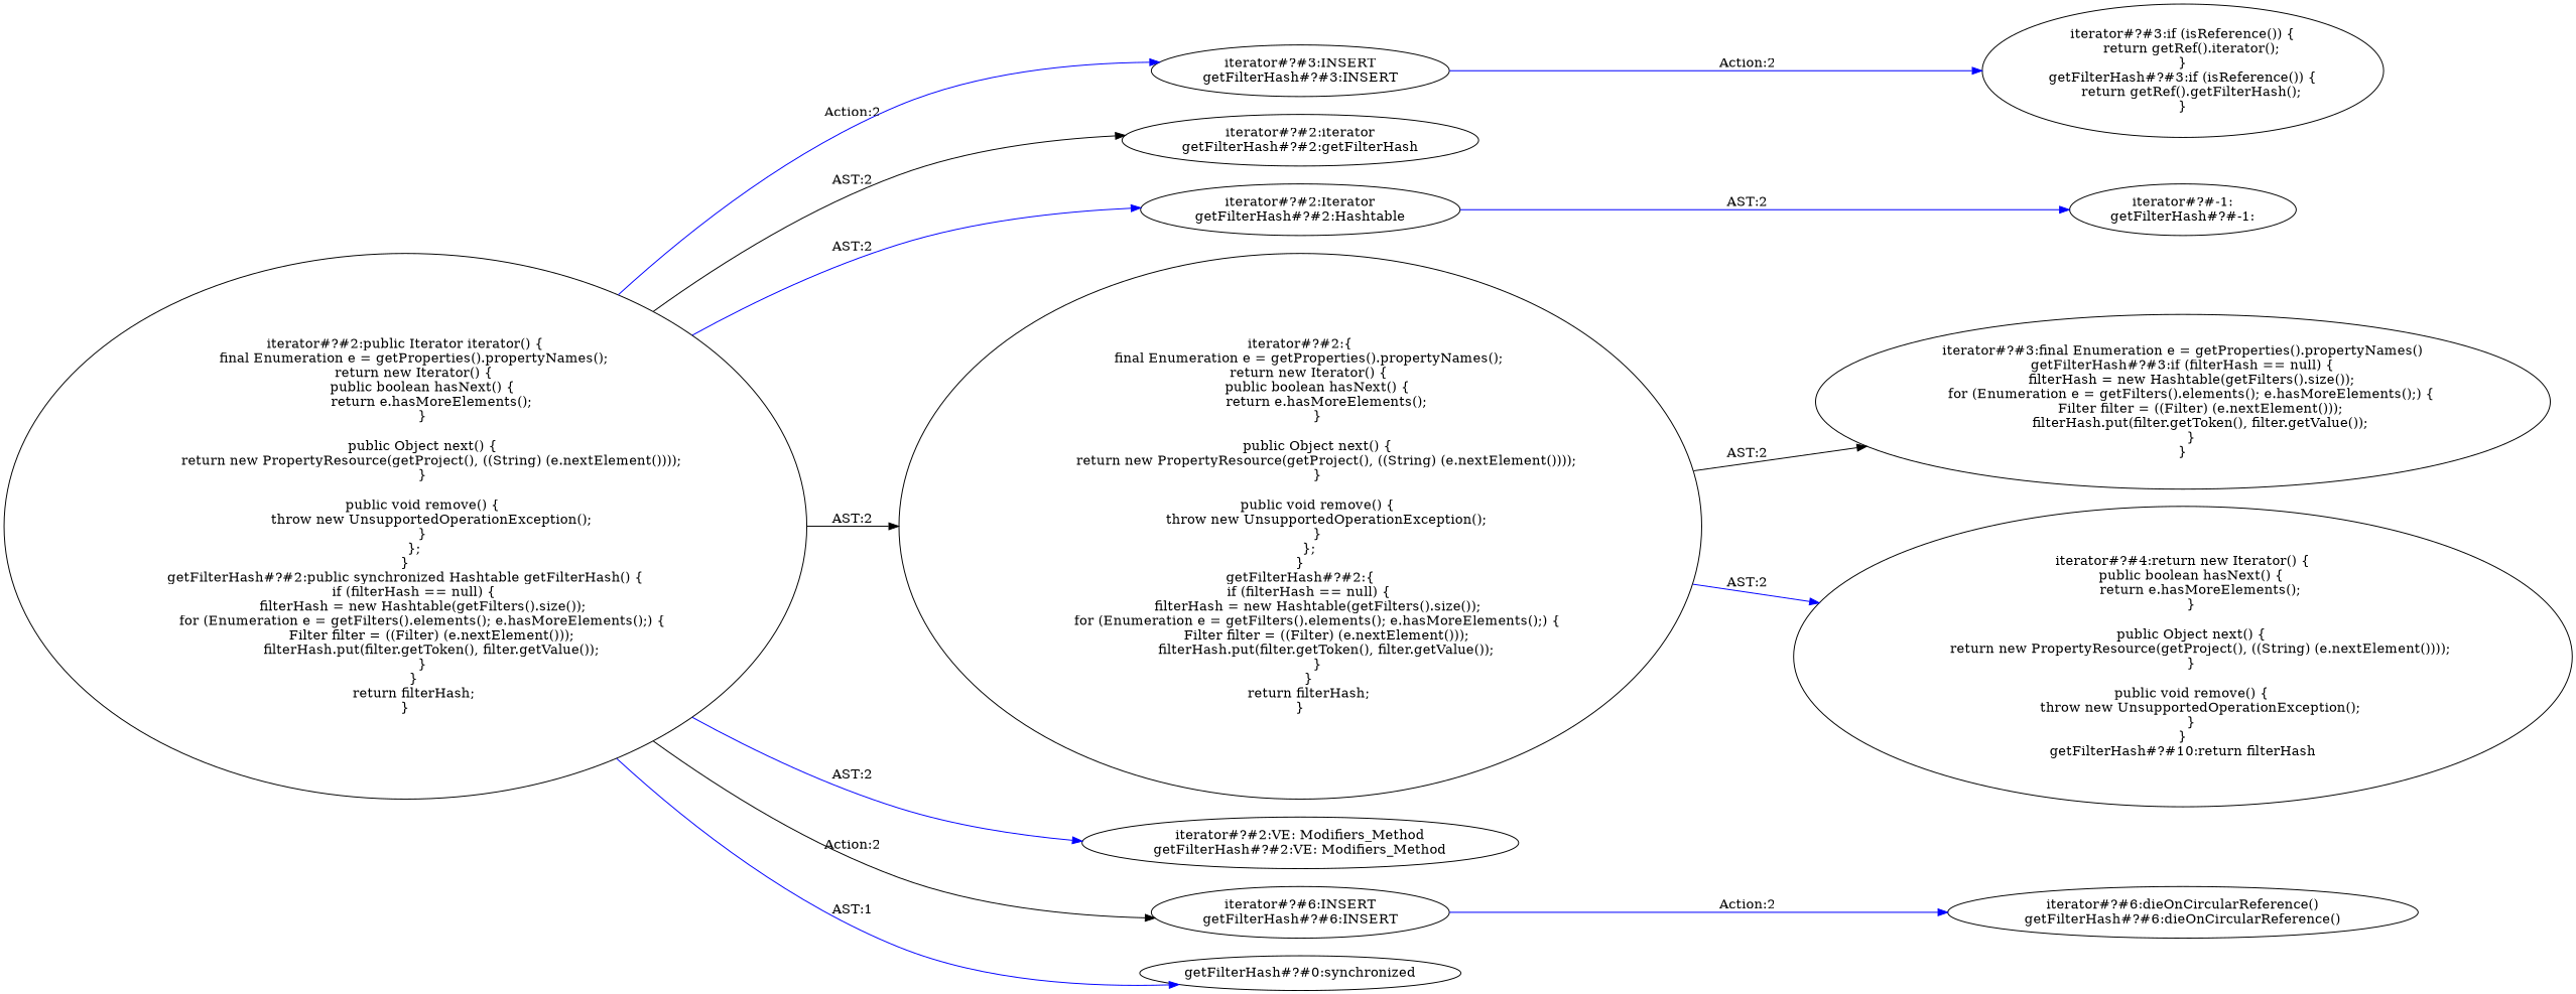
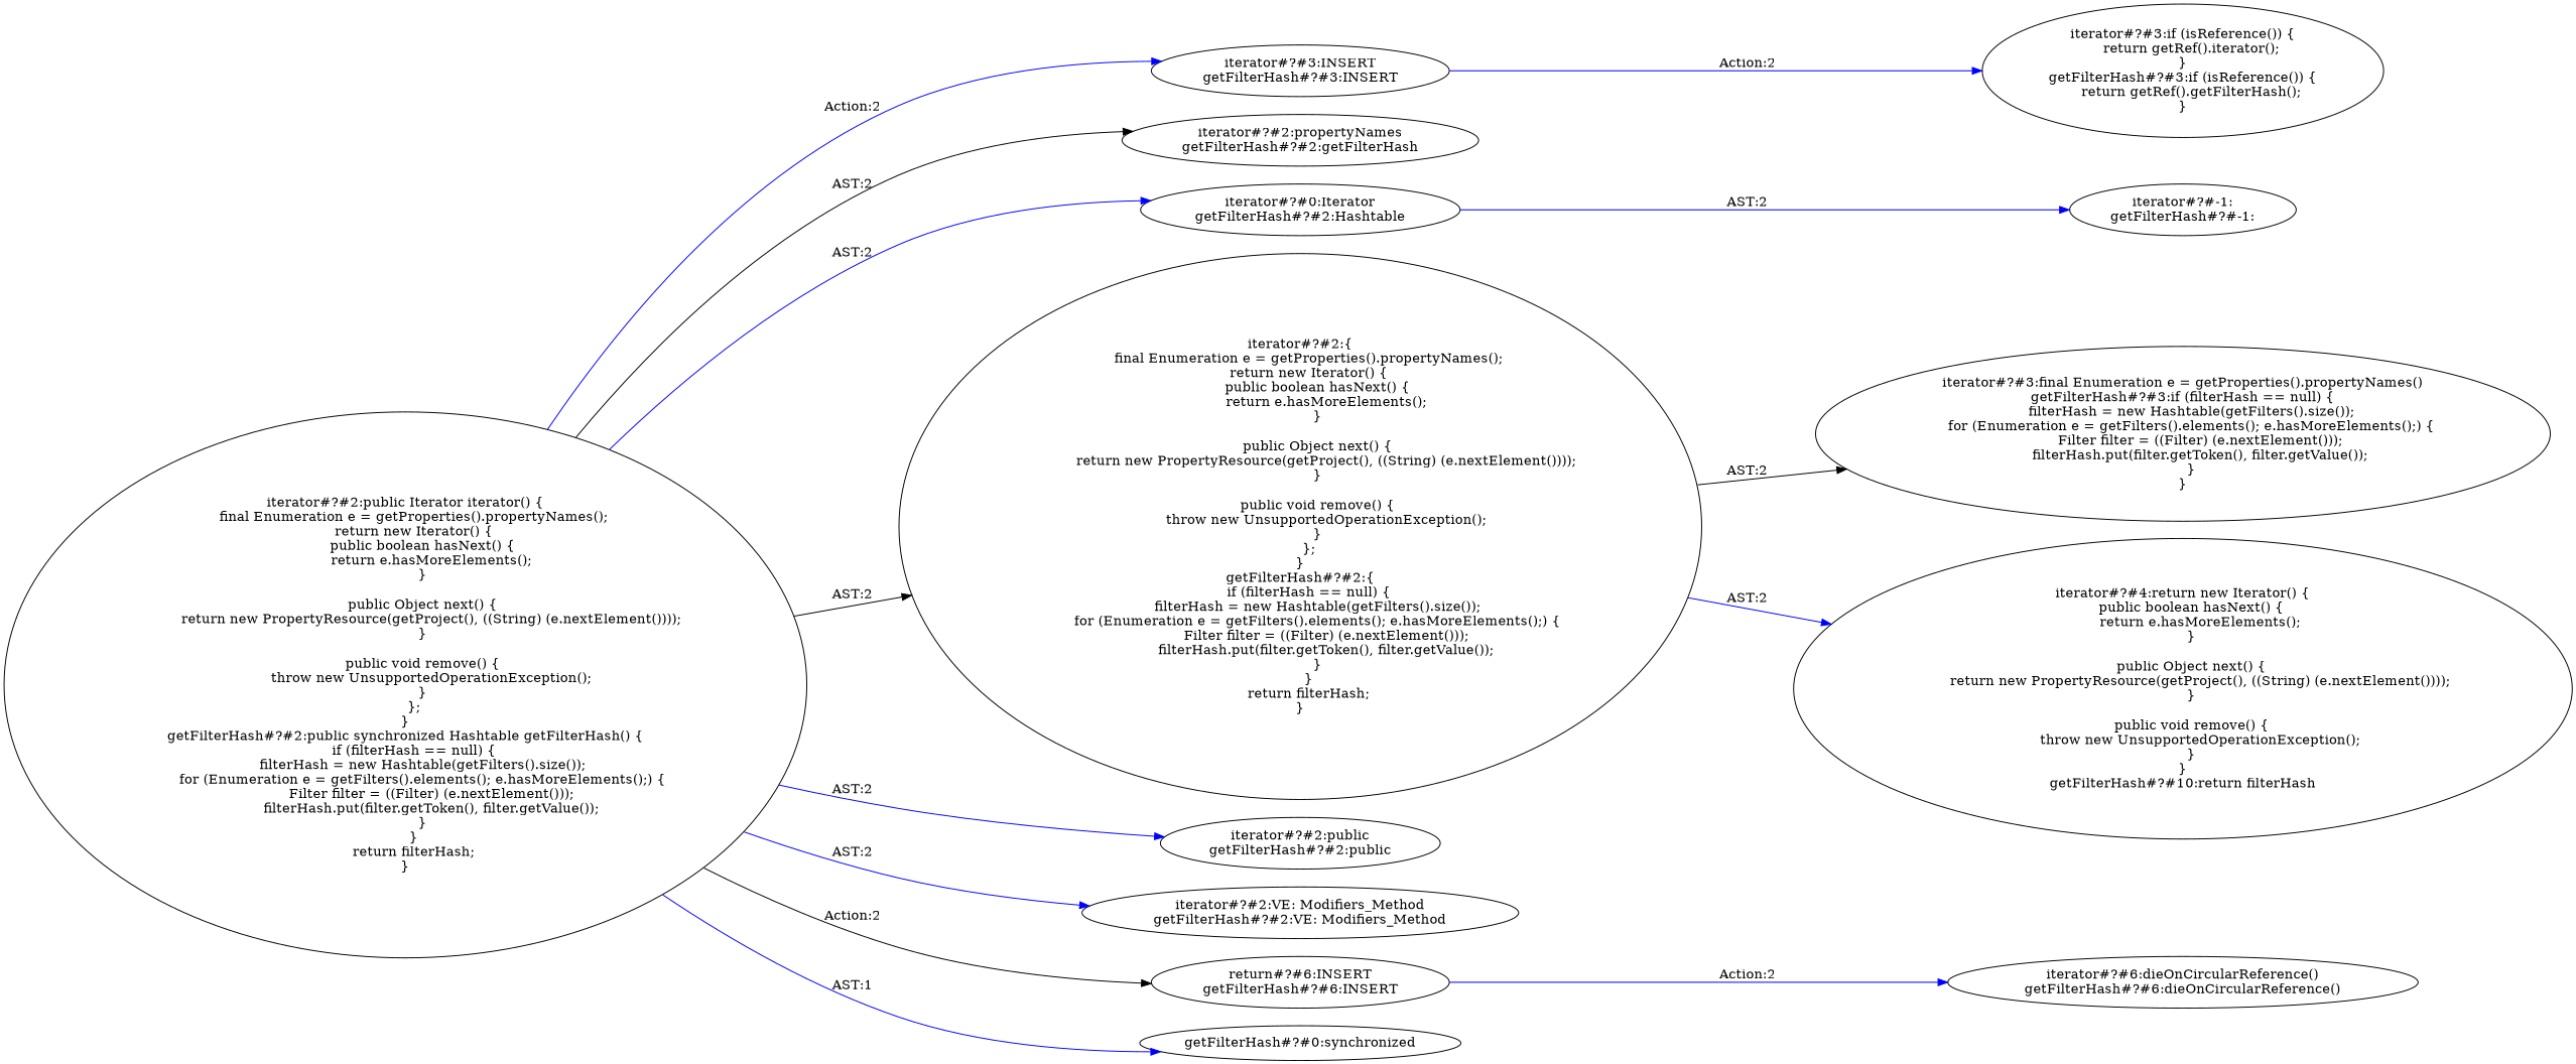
  digraph {
    rankdir=LR
    node [shape=ellipse]
    edge [color=blue]
    n1 [label="iterator#?#3:INSERT\ngetFilterHash#?#3:INSERT"]
    n2 [label="iterator#?#3:if (isReference()) \{\n    return getRef().iterator();\n\}\ngetFilterHash#?#3:if (isReference()) \{\n    return getRef().getFilterHash();\n\}"]
    n3 [label="iterator#?#2:public Iterator iterator() \{\n    final Enumeration e = getProperties().propertyNames();\n    return new Iterator() \{\n        public boolean hasNext() \{\n            return e.hasMoreElements();\n        \}\n\n        public Object next() \{\n            return new PropertyResource(getProject(), ((String) (e.nextElement())));\n        \}\n\n        public void remove() \{\n            throw new UnsupportedOperationException();\n        \}\n    \};\n\}\ngetFilterHash#?#2:public synchronized Hashtable getFilterHash() \{\n    if (filterHash == null) \{\n        filterHash = new Hashtable(getFilters().size());\n        for (Enumeration e = getFilters().elements(); e.hasMoreElements();) \{\n            Filter filter = ((Filter) (e.nextElement()));\n            filterHash.put(filter.getToken(), filter.getValue());\n        \}\n    \}\n    return filterHash;\n\}"]
-   n4 [label="iterator#?#2:iterator\ngetFilterHash#?#2:getFilterHash"]
-   n5 [label="iterator#?#2:Iterator\ngetFilterHash#?#2:Hashtable"]
+   n4 [label="iterator#?#2:propertyNames\ngetFilterHash#?#2:getFilterHash"]
+   n5 [label="iterator#?#0:Iterator\ngetFilterHash#?#2:Hashtable"]
    n6 [label="iterator#?#2:\{\n    final Enumeration e = getProperties().propertyNames();\n    return new Iterator() \{\n        public boolean hasNext() \{\n            return e.hasMoreElements();\n        \}\n\n        public Object next() \{\n            return new PropertyResource(getProject(), ((String) (e.nextElement())));\n        \}\n\n        public void remove() \{\n            throw new UnsupportedOperationException();\n        \}\n    \};\n\}\ngetFilterHash#?#2:\{\n    if (filterHash == null) \{\n        filterHash = new Hashtable(getFilters().size());\n        for (Enumeration e = getFilters().elements(); e.hasMoreElements();) \{\n            Filter filter = ((Filter) (e.nextElement()));\n            filterHash.put(filter.getToken(), filter.getValue());\n        \}\n    \}\n    return filterHash;\n\}"]
+   n7 [label="iterator#?#2:public\ngetFilterHash#?#2:public"]
    n8 [label="iterator#?#2:VE: Modifiers_Method\ngetFilterHash#?#2:VE: Modifiers_Method"]
-   n9 [label="iterator#?#6:INSERT\ngetFilterHash#?#6:INSERT"]
+   n9 [label="return#?#6:INSERT\ngetFilterHash#?#6:INSERT"]
    n10 [label="getFilterHash#?#0:synchronized"]
    n11 [label="iterator#?#-1:\ngetFilterHash#?#-1:"]
    n12 [label="iterator#?#3:final Enumeration e = getProperties().propertyNames()\ngetFilterHash#?#3:if (filterHash == null) \{\n    filterHash = new Hashtable(getFilters().size());\n    for (Enumeration e = getFilters().elements(); e.hasMoreElements();) \{\n        Filter filter = ((Filter) (e.nextElement()));\n        filterHash.put(filter.getToken(), filter.getValue());\n    \}\n\}"]
    n13 [label="iterator#?#4:return new Iterator() \{\n    public boolean hasNext() \{\n        return e.hasMoreElements();\n    \}\n\n    public Object next() \{\n        return new PropertyResource(getProject(), ((String) (e.nextElement())));\n    \}\n\n    public void remove() \{\n        throw new UnsupportedOperationException();\n    \}\n\}\ngetFilterHash#?#10:return filterHash"]
    n14 [label="iterator#?#6:dieOnCircularReference()\ngetFilterHash#?#6:dieOnCircularReference()"]
    n1 -> n2 [label="Action:2"]
    n3 -> n1 [label="Action:2"]
    n3 -> n4 [color=black label="AST:2"]
    n3 -> n5 [label="AST:2"]
    n3 -> n6 [color=black label="AST:2"]
+   n3 -> n7 [label="AST:2"]
    n3 -> n8 [label="AST:2"]
    n3 -> n9 [color=black label="Action:2"]
    n3 -> n10 [label="AST:1"]
    n5 -> n11 [label="AST:2"]
    n6 -> n12 [color=black label="AST:2"]
    n6 -> n13 [label="AST:2"]
    n9 -> n14 [label="Action:2"]
  }
